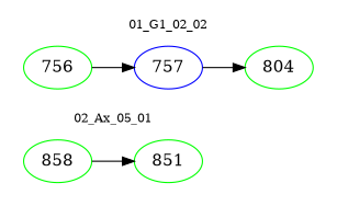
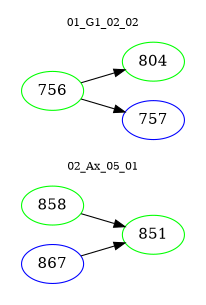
  digraph {
    rankdir=LR
    node [color=green]
    edge [color=black]
    n1 [label=858]
+   n2 [color=blue label=867]
    n3 [label=851]
    n4 [label=756]
    n5 [color=blue label=757]
    n6 [label=804]
    subgraph cluster_1 {
      color=white
      fontsize=10
      label="02_Ax_05_01"
      n1
+     n2
      n3
    }
    subgraph cluster_2 {
      color=white
      fontsize=10
      label="01_G1_02_02"
      n4
      n5
      n6
    }
    n1 -> n3
+   n2 -> n3
    n4 -> n5
-   n5 -> n6
+   n4 -> n6
  }
